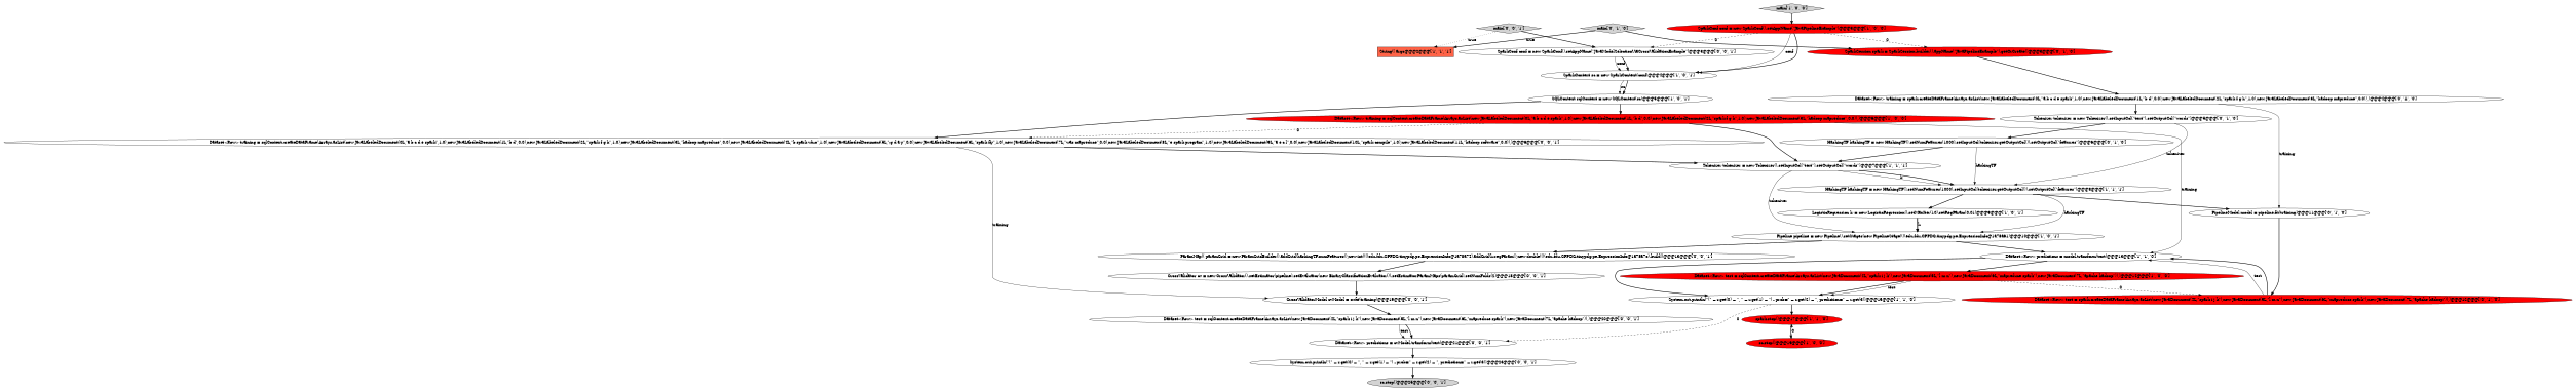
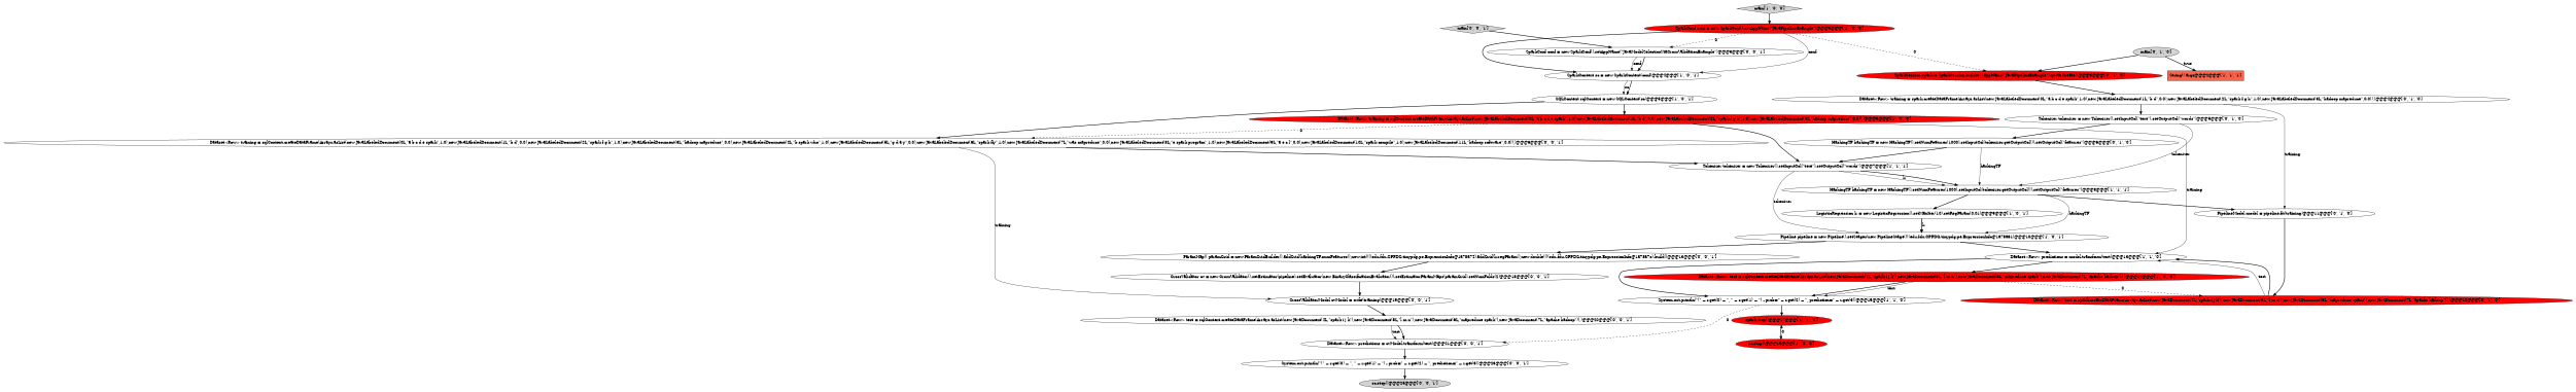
  digraph {
    node [fillcolor=white shape=ellipse style=filled]
    edge [style=bold]
    n1 [label="Dataset<Row> predictions = model.transform(test)@@@13@@@['1', '1', '0']"]
    n2 [label="System.out.println(\"(\" + r.get(0) + \", \" + r.get(1) + \") - prob=\" + r.get(2) + \", prediction=\" + r.get(3))@@@15@@@['1', '1', '0']"]
    n3 [fillcolor=red label="Dataset<Row> test = sqlContext.createDataFrame(Arrays.asList(new JavaDocument(4L,\"spark i j k\"),new JavaDocument(5L,\"l m n\"),new JavaDocument(6L,\"mapreduce spark\"),new JavaDocument(7L,\"apache hadoop\")),)@@@14@@@['1', '0', '0']"]
    n4 [fillcolor=red label="spark.stop()@@@17@@@['1', '1', '0']"]
    n5 [label="Dataset<Row> predictions = cvModel.transform(test)@@@21@@@['0', '0', '1']"]
    n6 [fillcolor=red label="Dataset<Row> test = spark.createDataFrame(Arrays.asList(new JavaDocument(4L,\"spark i j k\"),new JavaDocument(5L,\"l m n\"),new JavaDocument(6L,\"mapreduce spark\"),new JavaDocument(7L,\"apache hadoop\")),)@@@12@@@['0', '1', '0']"]
    n7 [label="SQLContext sqlContext = new SQLContext(sc)@@@5@@@['1', '0', '1']"]
    n8 [label="Dataset<Row> training = sqlContext.createDataFrame(Arrays.asList(new JavaLabeledDocument(0L,\"a b c d e spark\",1.0),new JavaLabeledDocument(1L,\"b d\",0.0),new JavaLabeledDocument(2L,\"spark f g h\",1.0),new JavaLabeledDocument(3L,\"hadoop mapreduce\",0.0),new JavaLabeledDocument(4L,\"b spark who\",1.0),new JavaLabeledDocument(5L,\"g d a y\",0.0),new JavaLabeledDocument(6L,\"spark fly\",1.0),new JavaLabeledDocument(7L,\"was mapreduce\",0.0),new JavaLabeledDocument(8L,\"e spark program\",1.0),new JavaLabeledDocument(9L,\"a e c l\",0.0),new JavaLabeledDocument(10L,\"spark compile\",1.0),new JavaLabeledDocument(11L,\"hadoop software\",0.0)),)@@@6@@@['0', '0', '1']"]
    n9 [fillcolor=red label="Dataset<Row> training = sqlContext.createDataFrame(Arrays.asList(new JavaLabeledDocument(0L,\"a b c d e spark\",1.0),new JavaLabeledDocument(1L,\"b d\",0.0),new JavaLabeledDocument(2L,\"spark f g h\",1.0),new JavaLabeledDocument(3L,\"hadoop mapreduce\",0.0)),)@@@6@@@['1', '0', '0']"]
    n10 [label="CrossValidatorModel cvModel = cv.fit(training)@@@19@@@['0', '0', '1']"]
    n11 [label="Tokenizer tokenizer = new Tokenizer().setInputCol(\"text\").setOutputCol(\"words\")@@@7@@@['1', '1', '1']"]
    n12 [fillcolor=red label="SparkConf conf = new SparkConf().setAppName(\"JavaPipelineExample\")@@@3@@@['1', '0', '0']"]
    n13 [fillcolor=red label="SparkSession spark = SparkSession.builder().appName(\"JavaPipelineExample\").getOrCreate()@@@3@@@['0', '1', '0']"]
    n14 [label="SparkContext sc = new SparkContext(conf)@@@4@@@['1', '0', '1']"]
    n15 [label="SparkConf conf = new SparkConf().setAppName(\"JavaModelSelectionViaCrossValidationExample\")@@@3@@@['0', '0', '1']"]
    n16 [label="Dataset<Row> training = spark.createDataFrame(Arrays.asList(new JavaLabeledDocument(0L,\"a b c d e spark\",1.0),new JavaLabeledDocument(1L,\"b d\",0.0),new JavaLabeledDocument(2L,\"spark f g h\",1.0),new JavaLabeledDocument(3L,\"hadoop mapreduce\",0.0)),)@@@4@@@['0', '1', '0']"]
    n17 [label="Dataset<Row> test = sqlContext.createDataFrame(Arrays.asList(new JavaDocument(4L,\"spark i j k\"),new JavaDocument(5L,\"l m n\"),new JavaDocument(6L,\"mapreduce spark\"),new JavaDocument(7L,\"apache hadoop\")),)@@@20@@@['0', '0', '1']"]
    n18 [label="HashingTF hashingTF = new HashingTF().setNumFeatures(1000).setInputCol(tokenizer.getOutputCol()).setOutputCol(\"features\")@@@8@@@['1', '1', '1']"]
    n19 [label="Pipeline pipeline = new Pipeline().setStages(new PipelineStage((((edu.fdu.CPPDG.tinypdg.pe.ExpressionInfo@1a78a61)@@@10@@@['1', '0', '1']"]
    n20 [fillcolor=red label="sc.stop()@@@19@@@['1', '0', '0']"]
    n21 [label="System.out.println(\"(\" + r.get(0) + \", \" + r.get(1) + \") - prob=\" + r.get(2) + \", prediction=\" + r.get(3))@@@23@@@['0', '0', '1']"]
    n22 [label="CrossValidator cv = new CrossValidator().setEstimator(pipeline).setEvaluator(new BinaryClassificationEvaluator()).setEstimatorParamMaps(paramGrid).setNumFolds(2)@@@18@@@['0', '0', '1']"]
    n23 [label="ParamMap(( paramGrid = new ParamGridBuilder().addGrid(hashingTF.numFeatures(),new int((((edu.fdu.CPPDG.tinypdg.pe.ExpressionInfo@1a78a74).addGrid(lr.regParam(),new double((((edu.fdu.CPPDG.tinypdg.pe.ExpressionInfo@1a78a7e).build()@@@13@@@['0', '0', '1']"]
-   n24 [fillcolor=lightgray label="main['0', '1', '0']" shape=diamond]
+   n24 [fillcolor=lightgray label="main['0', '1', '0']"]
    n25 [fillcolor=tomato label="String(( args@@@2@@@['1', '1', '1']" shape=box]
    n26 [fillcolor=lightgray label="sc.stop()@@@25@@@['0', '0', '1']"]
    n27 [label="PipelineModel model = pipeline.fit(training)@@@11@@@['0', '1', '0']"]
    n28 [label="Tokenizer tokenizer = new Tokenizer().setInputCol(\"text\").setOutputCol(\"words\")@@@5@@@['0', '1', '0']"]
    n29 [fillcolor=lightgray label="main['0', '0', '1']" shape=diamond]
    n30 [label="LogisticRegression lr = new LogisticRegression().setMaxIter(10).setRegParam(0.01)@@@9@@@['1', '0', '1']"]
    n31 [label="HashingTF hashingTF = new HashingTF().setNumFeatures(1000).setInputCol(tokenizer.getOutputCol()).setOutputCol(\"features\")@@@6@@@['0', '1', '0']"]
    n32 [fillcolor=lightgray label="main['1', '0', '0']" shape=diamond]
    n1 -> n2
    n1 -> n3
    n2 -> n4
    n2 -> n5 [label=0 style=dashed]
    n3 -> n2
    n3 -> n2 [label=test style=solid]
    n3 -> n6 [label=0 style=dashed]
    n4 -> n20
    n5 -> n21
    n6 -> n1
    n6 -> n1 [label=test style=solid]
    n7 -> n8
    n7 -> n9
    n8 -> n10 [label=training style=solid]
    n8 -> n11
    n9 -> n1 [label=training style=solid]
    n9 -> n8 [label=0 style=dashed]
    n9 -> n11
    n10 -> n17
    n11 -> n18 [label=lr style=solid]
    n11 -> n18
    n11 -> n19 [label=tokenizer style=solid]
    n12 -> n13 [label=0 style=dashed]
    n12 -> n14 [label=conf style=solid]
    n12 -> n14
    n12 -> n15 [label=0 style=dashed]
    n13 -> n16
    n14 -> n7 [label=sc style=solid]
    n14 -> n7
    n15 -> n14 [label=conf style=solid]
    n15 -> n14
    n16 -> n27 [label=training style=solid]
    n16 -> n28
    n17 -> n5
    n17 -> n5 [label=test style=solid]
    n18 -> n19 [label=hashingTF style=solid]
    n18 -> n27
    n18 -> n30
    n19 -> n1
    n19 -> n23
    n20 -> n4 [label=0 style=dashed]
    n21 -> n26
    n22 -> n10
    n23 -> n22
    n24 -> n13
    n24 -> n25 [label=true]
    n27 -> n6
    n28 -> n18 [label=tokenizer style=solid]
    n28 -> n31
    n29 -> n15
-   n29 -> n25 [label=true style=dotted]
    n30 -> n19
    n30 -> n19 [label=lr style=solid]
    n31 -> n11
    n31 -> n18 [label=hashingTF style=solid]
    n32 -> n12
  }
